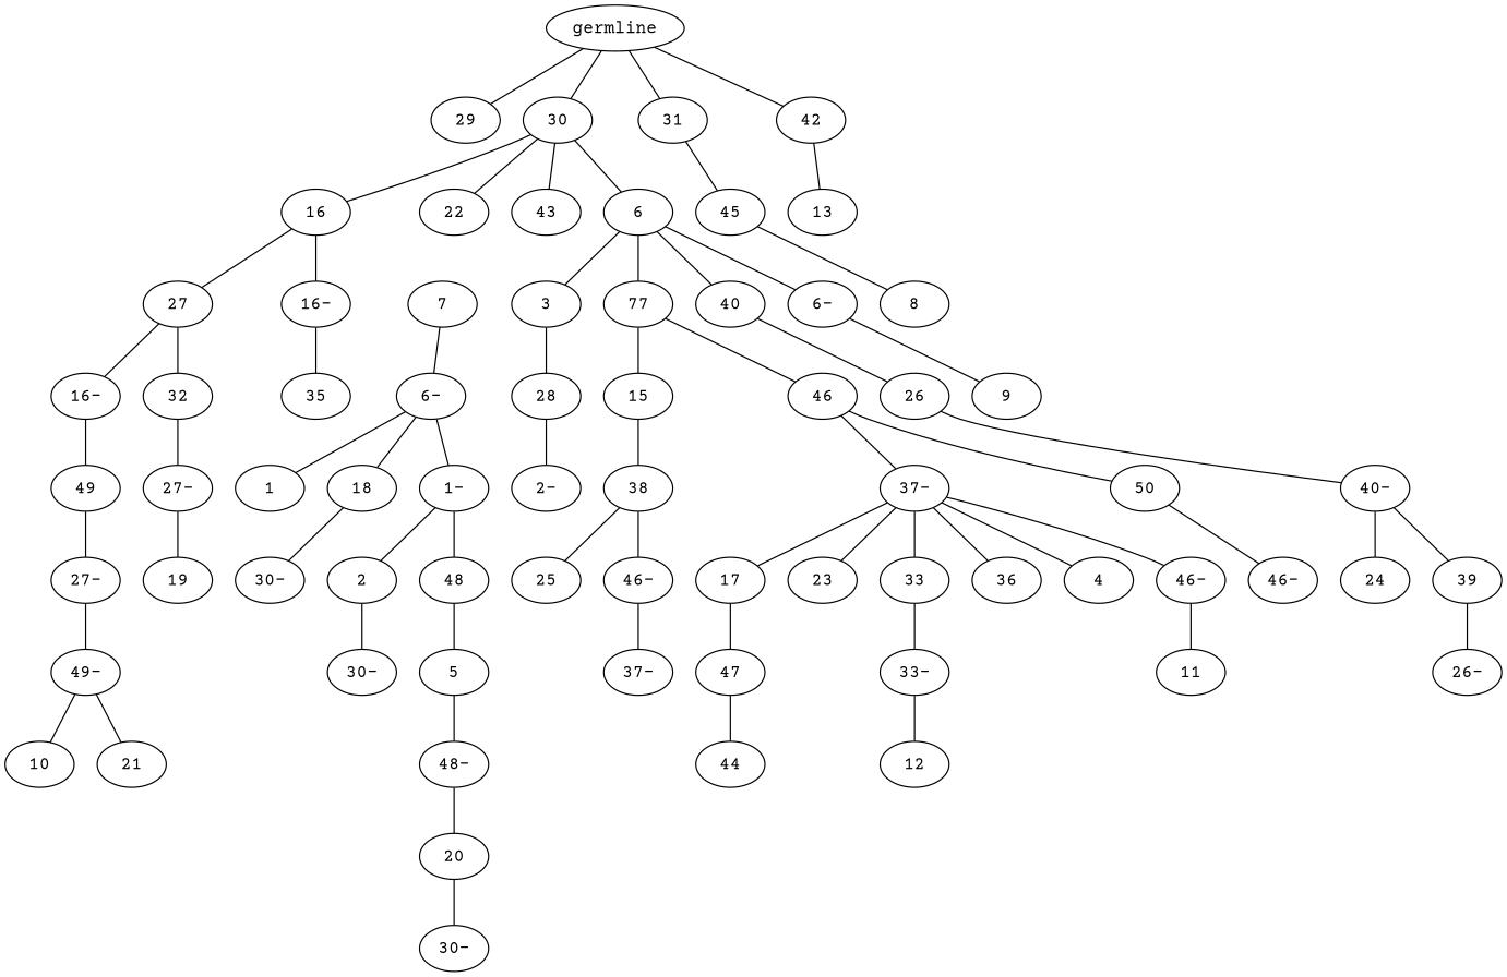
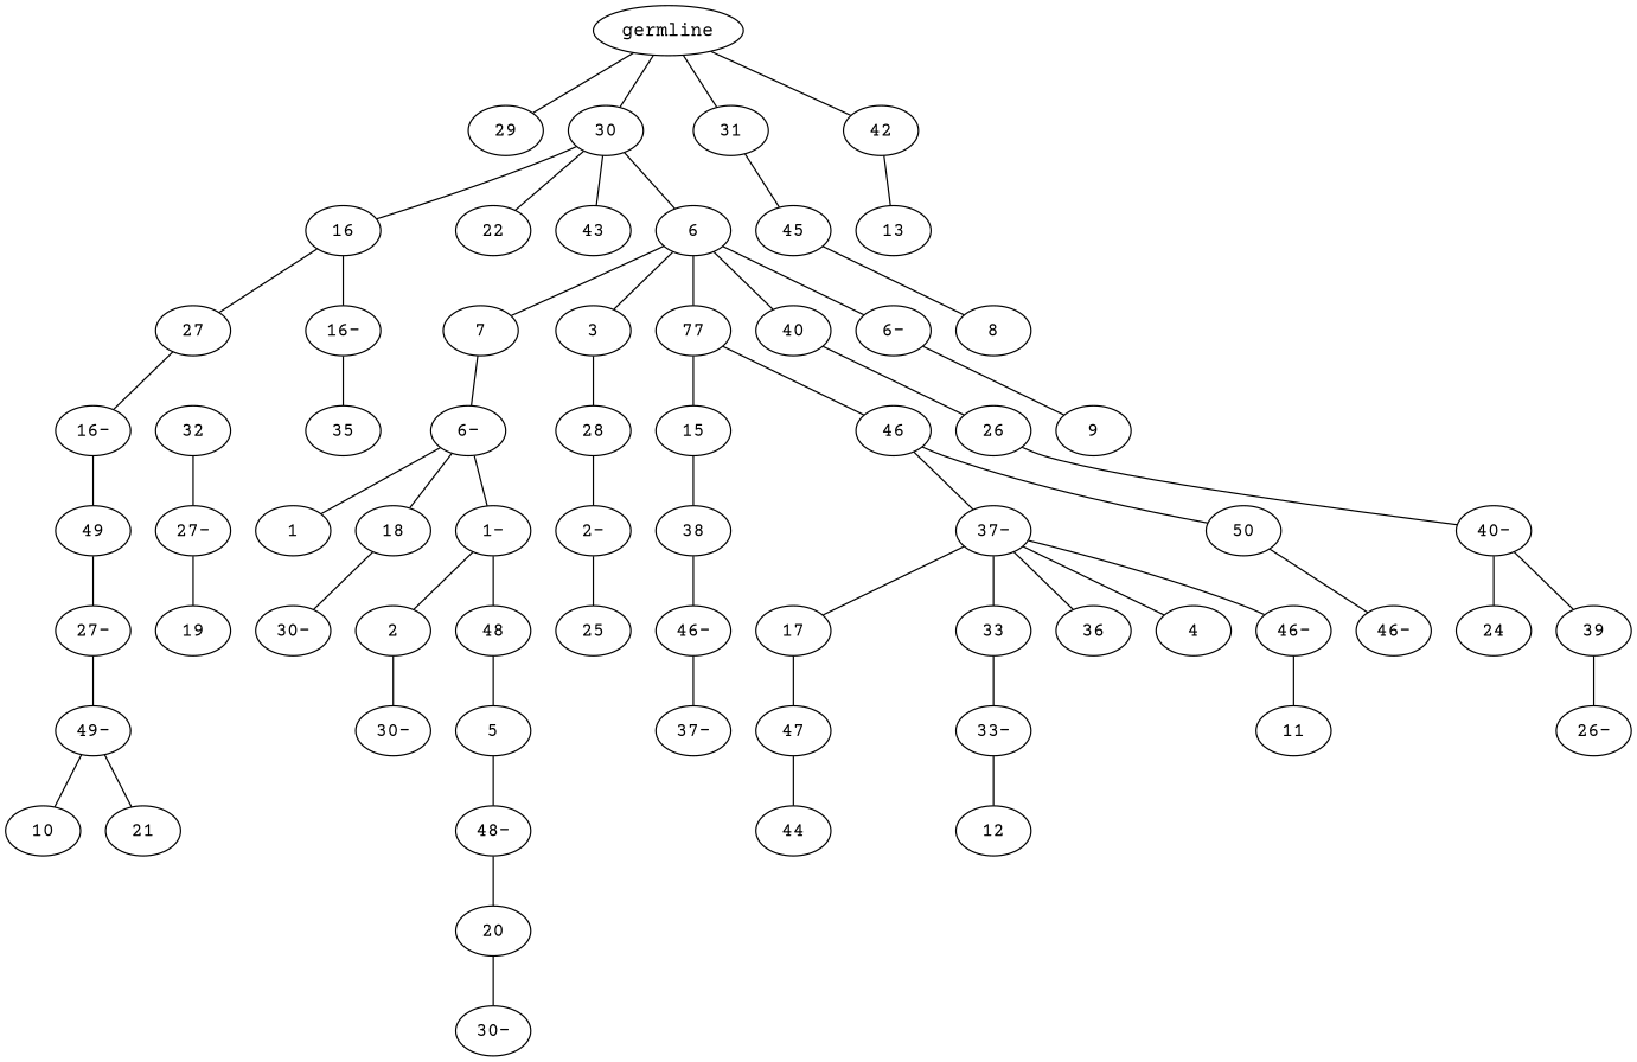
  graph {
    fontname="Courier Prime"
    node [fontname="Courier Prime"]
    edge [fontname="Courier Prime"]
    n1 [label=germline]
    n2 [label=29]
    n3 [label=30]
    n4 [label=31]
    n5 [label=42]
    n6 [label=16]
    n7 [label=22]
    n8 [label=43]
    n9 [label=6]
    n10 [label=45]
    n11 [label=13]
    n12 [label=27]
    n13 [label="16-"]
    n14 [label=7]
    n15 [label=3]
    n16 [label=77]
    n17 [label=40]
    n18 [label="6-"]
    n19 [label="16-"]
    n20 [label=32]
    n21 [label=35]
    n22 [label=49]
    n23 [label="27-"]
    n24 [label="27-"]
    n25 [label="49-"]
    n26 [label=10]
    n27 [label=21]
    n28 [label=19]
    n29 [label="6-"]
    n30 [label=28]
    n31 [label=15]
    n32 [label=46]
    n33 [label=26]
    n34 [label=9]
    n35 [label=1]
    n36 [label=18]
    n37 [label="1-"]
    n38 [label="30-"]
    n39 [label=2]
    n40 [label=48]
    n41 [label="30-"]
    n42 [label=5]
    n43 [label="48-"]
    n44 [label=20]
    n45 [label="30-"]
    n46 [label="2-"]
    n47 [label=25]
    n48 [label=38]
    n49 [label="37-"]
    n50 [label=50]
    n51 [label=17]
-   n52 [label=23]
    n53 [label=33]
    n54 [label=36]
    n55 [label=4]
    n56 [label="46-"]
    n57 [label="46-"]
    n58 [label="46-"]
    n59 [label=47]
    n60 [label="33-"]
    n61 [label=11]
    n62 [label=44]
    n63 [label=12]
    n64 [label="37-"]
    n65 [label="40-"]
    n66 [label=24]
    n67 [label=39]
    n68 [label="26-"]
    n69 [label=8]
    n1 -- n2
    n1 -- n3
    n1 -- n4
    n1 -- n5
    n3 -- n6
    n3 -- n7
    n3 -- n8
    n3 -- n9
    n4 -- n10
    n5 -- n11
    n6 -- n12
    n6 -- n13
+   n9 -- n14
    n9 -- n15
    n9 -- n16
    n9 -- n17
    n9 -- n18
    n10 -- n69
    n12 -- n19
-   n12 -- n20
    n13 -- n21
    n14 -- n29
    n15 -- n30
    n16 -- n31
    n16 -- n32
    n17 -- n33
    n18 -- n34
    n19 -- n22
    n20 -- n23
    n22 -- n24
    n23 -- n28
    n24 -- n25
    n25 -- n26
    n25 -- n27
    n29 -- n35
    n29 -- n36
    n29 -- n37
    n30 -- n46
    n31 -- n48
    n32 -- n49
    n32 -- n50
    n33 -- n65
    n36 -- n38
    n37 -- n39
    n37 -- n40
    n39 -- n41
    n40 -- n42
    n42 -- n43
    n43 -- n44
    n44 -- n45
-   n48 -- n47
+   n46 -- n47
    n48 -- n57
    n49 -- n51
-   n49 -- n52
    n49 -- n53
    n49 -- n54
    n49 -- n55
    n49 -- n56
    n50 -- n58
    n51 -- n59
    n53 -- n60
    n56 -- n61
    n57 -- n64
    n59 -- n62
    n60 -- n63
    n65 -- n66
    n65 -- n67
    n67 -- n68
  }
